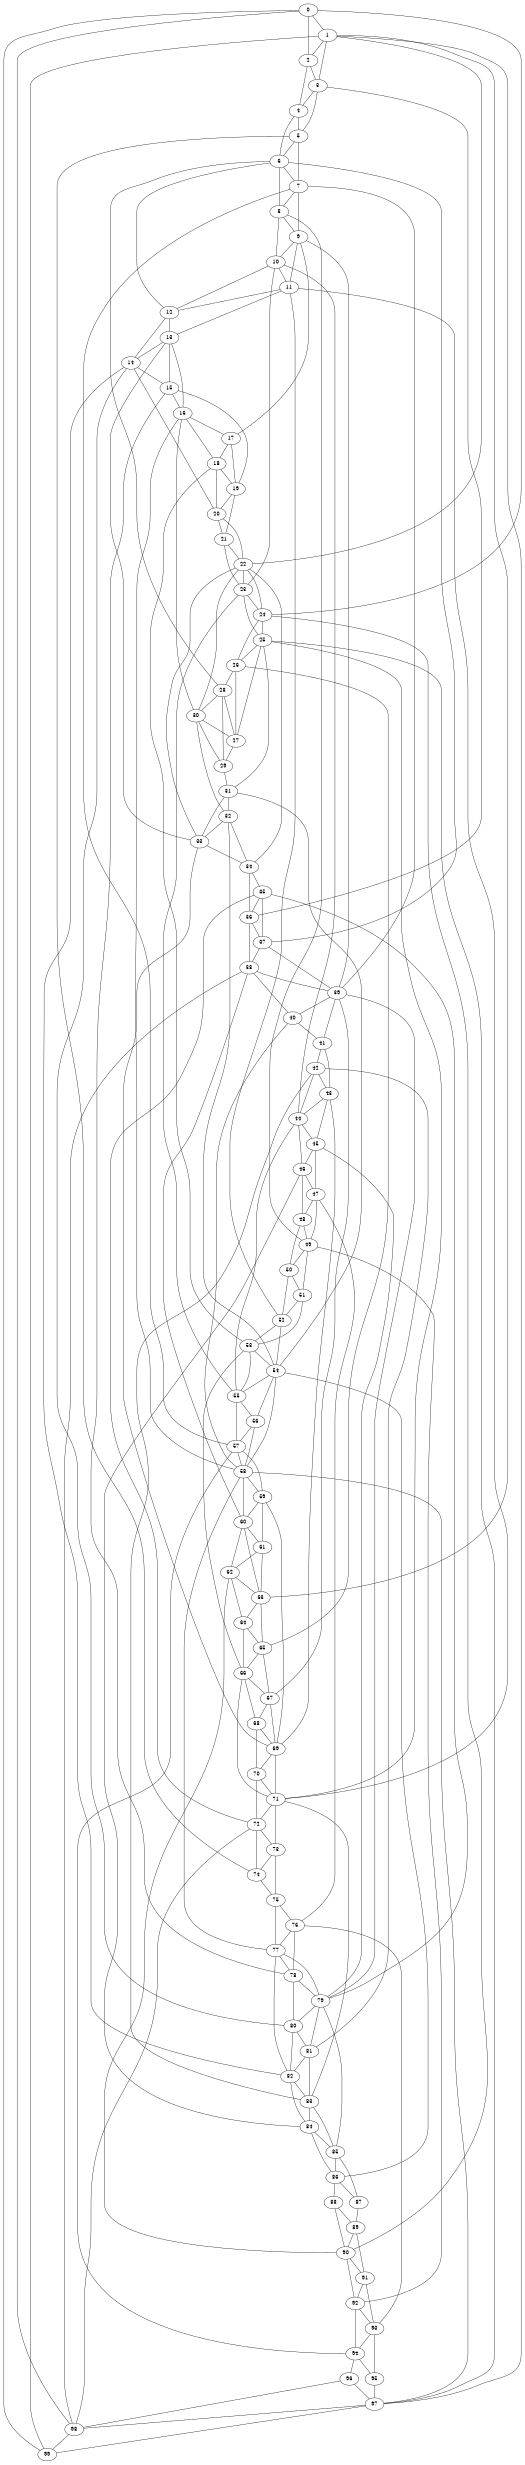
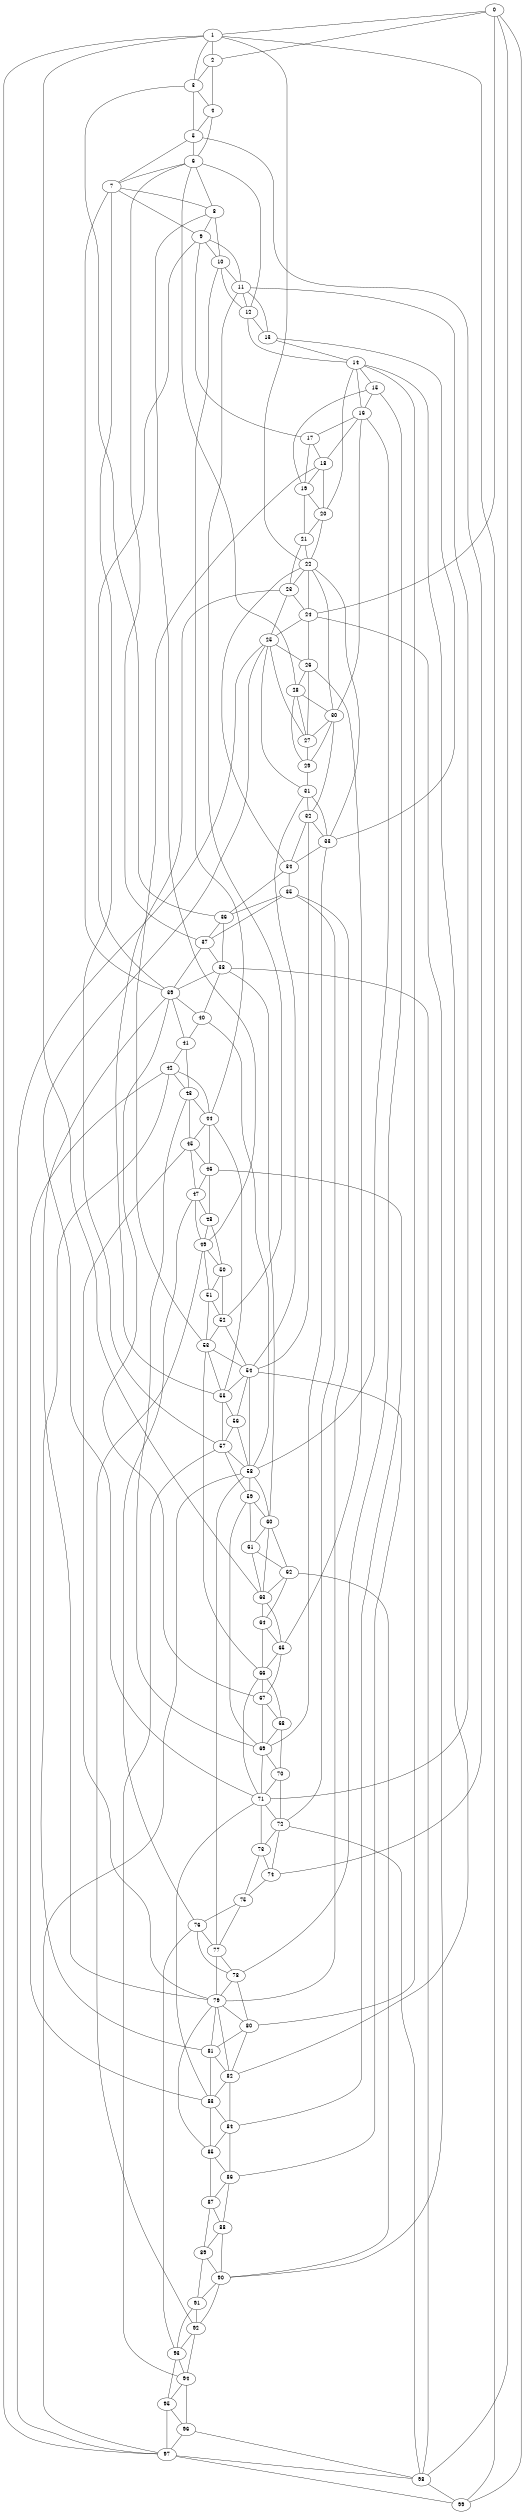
  graph {
    0
    1
    2
    24
    98
    99
    3
    22
    63
    97
    4
    25
    26
    90
    5
    36
    23
    33
    30
    34
    65
    64
    6
    7
    74
    37
    38
    8
    12
    28
    9
    39
    57
    75
    10
    49
    13
    14
    29
    42
    44
    43
    81
    83
    11
    17
    79
    40
    41
    67
    58
    59
    94
    50
    51
    92
    52
    71
    18
    19
    55
    45
    46
    15
    53
    54
    72
    73
    16
    20
    80
    82
    78
    69
    21
    84
    27
    32
    60
    77
    66
    35
    31
    56
    91
    86
    70
    85
    61
    62
    68
    47
    48
    76
    93
    87
    88
    95
    96
    89
    0 -- 1
    0 -- 2
    0 -- 24
    0 -- 98
    0 -- 99
    1 -- 2
    1 -- 99
    1 -- 3
    1 -- 22
    1 -- 63
    1 -- 97
    2 -- 3
    2 -- 4
    24 -- 25
    24 -- 26
    24 -- 90
    98 -- 99
    3 -- 4
    3 -- 5
    3 -- 36
    22 -- 24
    22 -- 23
    22 -- 33
    22 -- 30
    22 -- 34
    63 -- 65
    63 -- 64
    97 -- 98
    97 -- 99
    4 -- 5
    4 -- 6
    25 -- 97
    25 -- 26
    25 -- 71
    25 -- 27
    25 -- 31
    26 -- 65
    26 -- 28
    26 -- 27
    90 -- 92
    90 -- 91
    5 -- 6
    5 -- 7
    5 -- 74
    36 -- 37
    36 -- 38
    23 -- 24
    23 -- 25
    23 -- 55
    33 -- 34
    33 -- 69
    30 -- 27
    30 -- 32
    34 -- 36
    34 -- 35
    65 -- 67
    65 -- 66
    64 -- 65
    64 -- 66
    6 -- 7
    6 -- 37
    6 -- 8
    6 -- 12
    6 -- 28
    7 -- 8
    7 -- 9
    7 -- 39
    7 -- 57
    74 -- 75
    37 -- 38
    37 -- 39
    38 -- 98
    38 -- 39
    38 -- 40
    38 -- 60
    8 -- 9
    8 -- 10
    8 -- 49
    12 -- 13
    12 -- 14
    28 -- 30
    28 -- 29
    9 -- 39
    9 -- 10
    9 -- 11
    9 -- 17
    39 -- 79
    39 -- 40
    39 -- 41
    39 -- 67
    57 -- 58
    57 -- 59
    57 -- 94
    75 -- 77
    75 -- 76
-   10 -- 23
    10 -- 12
    10 -- 44
    10 -- 11
    49 -- 50
    49 -- 51
    49 -- 92
    13 -- 33
    13 -- 14
-   13 -- 15
    14 -- 15
-   13 -- 16
+   14 -- 16
    14 -- 20
    14 -- 80
    14 -- 82
    29 -- 30
    29 -- 31
    42 -- 44
    42 -- 43
    42 -- 81
    42 -- 83
    44 -- 55
    44 -- 45
    44 -- 46
    43 -- 44
    43 -- 45
    43 -- 69
    81 -- 83
    81 -- 82
    83 -- 84
    83 -- 85
    11 -- 12
    11 -- 13
    11 -- 52
    11 -- 71
    17 -- 18
    17 -- 19
    79 -- 81
    79 -- 80
-   77 -- 82
+   79 -- 82
    79 -- 85
    40 -- 41
    40 -- 58
    41 -- 42
    41 -- 43
    67 -- 69
    67 -- 68
    58 -- 97
    58 -- 59
    58 -- 60
    58 -- 77
    59 -- 69
    59 -- 60
    59 -- 61
    94 -- 95
    94 -- 96
    50 -- 51
    50 -- 52
    51 -- 52
    51 -- 53
    92 -- 94
    92 -- 93
    52 -- 53
    52 -- 54
    71 -- 83
    71 -- 72
    71 -- 73
    18 -- 19
    18 -- 53
    18 -- 20
    19 -- 20
    19 -- 21
    55 -- 57
    55 -- 56
    45 -- 79
    45 -- 46
    45 -- 47
    46 -- 84
    46 -- 47
    46 -- 48
    15 -- 19
    15 -- 16
    15 -- 78
    53 -- 55
    53 -- 54
    53 -- 66
    54 -- 58
    54 -- 55
    54 -- 56
    54 -- 86
    72 -- 98
    72 -- 74
    72 -- 73
    73 -- 74
    73 -- 75
    16 -- 30
    16 -- 17
    16 -- 58
    16 -- 18
    20 -- 22
    20 -- 21
    80 -- 81
    80 -- 82
    82 -- 83
    82 -- 84
    78 -- 79
    78 -- 80
    69 -- 71
    69 -- 70
    21 -- 22
    21 -- 23
    84 -- 86
    84 -- 85
    27 -- 28
    27 -- 29
    32 -- 33
    32 -- 34
    32 -- 54
    60 -- 63
    60 -- 61
    60 -- 62
    77 -- 79
    77 -- 78
    66 -- 67
    66 -- 71
    66 -- 68
    35 -- 36
    35 -- 37
    35 -- 79
    35 -- 72
    31 -- 33
    31 -- 54
    31 -- 32
    56 -- 57
    56 -- 58
    91 -- 92
    91 -- 93
    86 -- 87
    86 -- 88
    70 -- 71
    70 -- 72
    85 -- 86
    85 -- 87
    61 -- 63
    61 -- 62
    62 -- 63
    62 -- 90
    62 -- 64
    68 -- 69
    68 -- 70
    47 -- 49
    47 -- 48
    47 -- 76
    48 -- 49
    48 -- 50
    76 -- 78
    76 -- 77
    76 -- 93
    93 -- 94
    93 -- 95
+   87 -- 88
    87 -- 89
    88 -- 90
    88 -- 89
    95 -- 97
+   95 -- 96
    96 -- 98
    96 -- 97
    89 -- 90
    89 -- 91
  }
